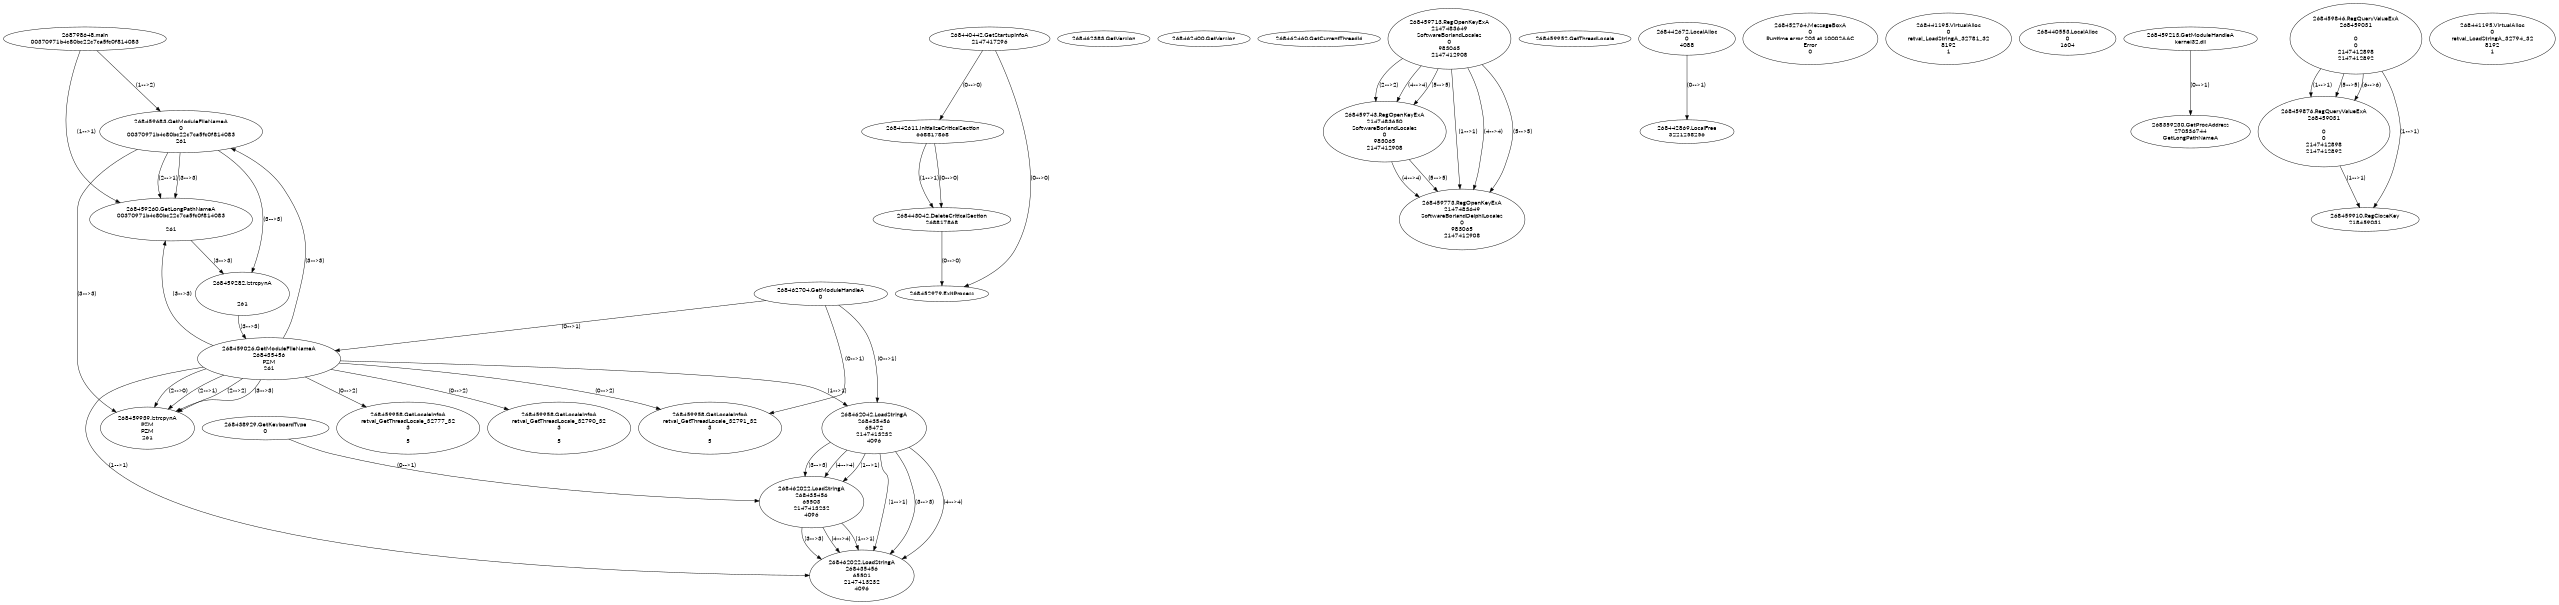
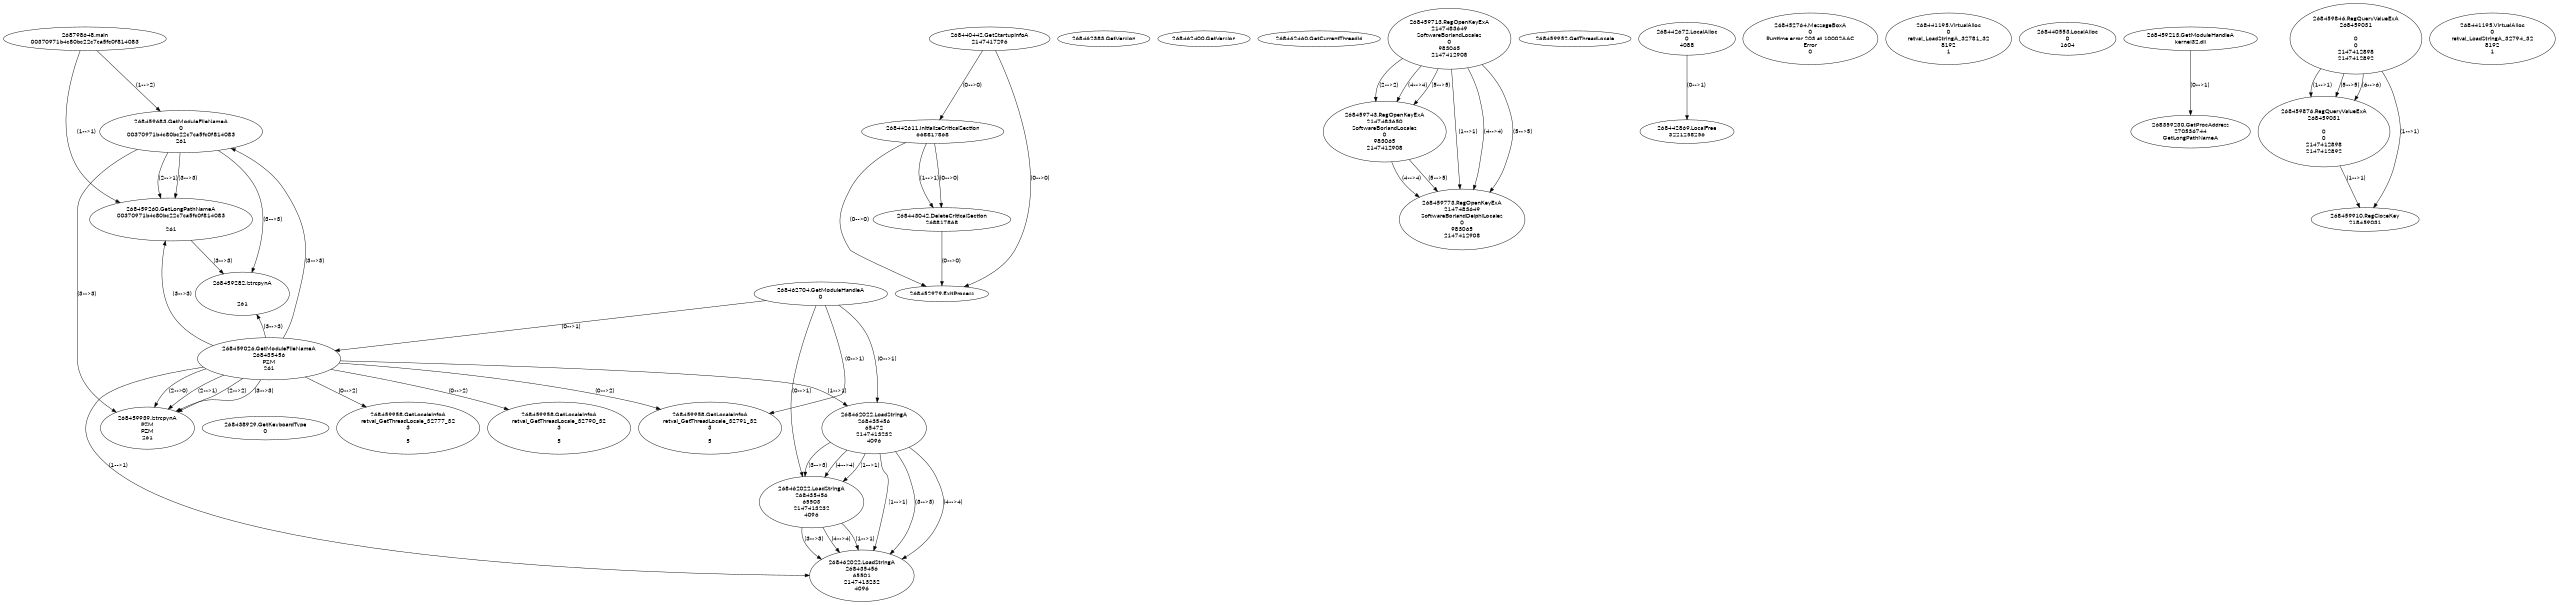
  digraph {
    fontname=Lato
    node [fontname=Lato]
    edge [fontname=Lato]
    n1 [label="268798648.main\n00370971b4c80bc22c7ca5fc0f814083"]
    n2 [label="268459683.GetModuleFileNameA\n0\n00370971b4c80bc22c7ca5fc0f814083\n261"]
    n3 [label="268459260.GetLongPathNameA\n00370971b4c80bc22c7ca5fc0f814083\n\n261"]
    n4 [label="268459939.lstrcpynA\nPZM\nPZM\n261"]
    n5 [label="268459282.lstrcpynA\n\n\n261"]
    n6 [label="268462704.GetModuleHandleA\n0"]
    n7 [label="268459026.GetModuleFileNameA\n268435456\nPZM\n261"]
-   n8 [label="268462042.LoadStringA\n268435456\n65472\n2147413232\n4096"]
+   n8 [label="268462022.LoadStringA\n268435456\n65472\n2147413232\n4096"]
    n9 [label="268462022.LoadStringA\n268435456\n65503\n2147413232\n4096"]
    n10 [label="268459958.GetLocaleInfoA\nretval_GetThreadLocale_32791_32\n3\n\n5"]
    n11 [label="268462022.LoadStringA\n268435456\n65501\n2147413232\n4096"]
    n12 [label="268459958.GetLocaleInfoA\nretval_GetThreadLocale_32777_32\n3\n\n5"]
    n13 [label="268459958.GetLocaleInfoA\nretval_GetThreadLocale_32790_32\n3\n\n5"]
    n14 [label="268438929.GetKeyboardType\n0"]
    n15 [label="268440442.GetStartupInfoA\n2147417296"]
    n16 [label="268442611.InitializeCriticalSection\n668817868"]
    n17 [label="268452979.ExitProcess\n"]
    n18 [label="268443042.DeleteCriticalSection\n268817868"]
    n19 [label="268462383.GetVersion\n"]
    n20 [label="268462400.GetVersion\n"]
    n21 [label="268462460.GetCurrentThreadId\n"]
    n22 [label="268459713.RegOpenKeyExA\n2147483649\nSoftware\Borland\Locales\n0\n983065\n2147412908"]
    n23 [label="268459743.RegOpenKeyExA\n2147483650\nSoftware\Borland\Locales\n0\n983065\n2147412908"]
    n24 [label="268459773.RegOpenKeyExA\n2147483649\nSoftware\Borland\Delphi\Locales\n0\n983065\n2147412908"]
    n25 [label="268459952.GetThreadLocale\n"]
    n26 [label="268442672.LocalAlloc\n0\n4088"]
    n27 [label="268442869.LocalFree\n3221258256"]
    n28 [label="268452764.MessageBoxA\n0\nRuntime error 203 at 10002AAC\nError\n0"]
    n29 [label="268441195.VirtualAlloc\n0\nretval_LoadStringA_32781_32\n8192\n1"]
    n30 [label="268440553.LocalAlloc\n0\n1604"]
    n31 [label="268459213.GetModuleHandleA\nkernel32.dll"]
    n32 [label="268359230.GetProcAddress\n270536744\nGetLongPathNameA"]
    n33 [label="268459846.RegQueryValueExA\n268459031\n\n0\n0\n2147412898\n2147412892"]
    n34 [label="268459876.RegQueryValueExA\n268459031\n\n0\n0\n2147412898\n2147412892"]
    n35 [label="268459910.RegCloseKey\n218459031"]
    n36 [label="268441195.VirtualAlloc\n0\nretval_LoadStringA_32794_32\n8192\n1"]
    n1 -> n2 [label="(1-->2)"]
    n1 -> n3 [label="(1-->1)"]
    n2 -> n3 [label="(2-->1)"]
    n2 -> n3 [label="(3-->3)"]
    n2 -> n4 [label="(3-->3)"]
    n2 -> n5 [label="(3-->3)"]
    n3 -> n5 [label="(3-->3)"]
    n6 -> n7 [label="(0-->1)"]
    n6 -> n8 [label="(0-->1)"]
-   n14 -> n9 [label="(0-->1)"]
+   n6 -> n9 [label="(0-->1)"]
    n6 -> n10 [label="(0-->1)"]
    n7 -> n2 [label="(3-->3)"]
    n7 -> n3 [label="(3-->3)"]
    n7 -> n4 [label="(2-->1)"]
    n7 -> n4 [label="(2-->2)"]
    n7 -> n4 [label="(3-->3)"]
    n7 -> n4 [label="(2-->0)"]
-   n5 -> n7 [label="(3-->3)"]
+   n7 -> n5 [label="(3-->3)"]
    n7 -> n8 [label="(1-->1)"]
    n7 -> n10 [label="(0-->2)"]
    n7 -> n11 [label="(1-->1)"]
    n7 -> n12 [label="(0-->2)"]
    n7 -> n13 [label="(0-->2)"]
    n8 -> n9 [label="(1-->1)"]
    n8 -> n9 [label="(3-->3)"]
    n8 -> n9 [label="(4-->4)"]
    n8 -> n11 [label="(1-->1)"]
    n8 -> n11 [label="(3-->3)"]
    n8 -> n11 [label="(4-->4)"]
    n9 -> n11 [label="(1-->1)"]
    n9 -> n11 [label="(3-->3)"]
    n9 -> n11 [label="(4-->4)"]
    n15 -> n16 [label="(0-->0)"]
    n15 -> n17 [label="(0-->0)"]
+   n16 -> n17 [label="(0-->0)"]
    n16 -> n18 [label="(1-->1)"]
    n16 -> n18 [label="(0-->0)"]
    n18 -> n17 [label="(0-->0)"]
    n22 -> n23 [label="(2-->2)"]
    n22 -> n23 [label="(4-->4)"]
    n22 -> n23 [label="(5-->5)"]
    n22 -> n24 [label="(1-->1)"]
    n22 -> n24 [label="(4-->4)"]
    n22 -> n24 [label="(5-->5)"]
    n23 -> n24 [label="(4-->4)"]
    n23 -> n24 [label="(5-->5)"]
    n26 -> n27 [label="(0-->1)"]
    n31 -> n32 [label="(0-->1)"]
    n33 -> n34 [label="(1-->1)"]
    n33 -> n34 [label="(5-->5)"]
    n33 -> n34 [label="(6-->6)"]
    n33 -> n35 [label="(1-->1)"]
    n34 -> n35 [label="(1-->1)"]
  }
